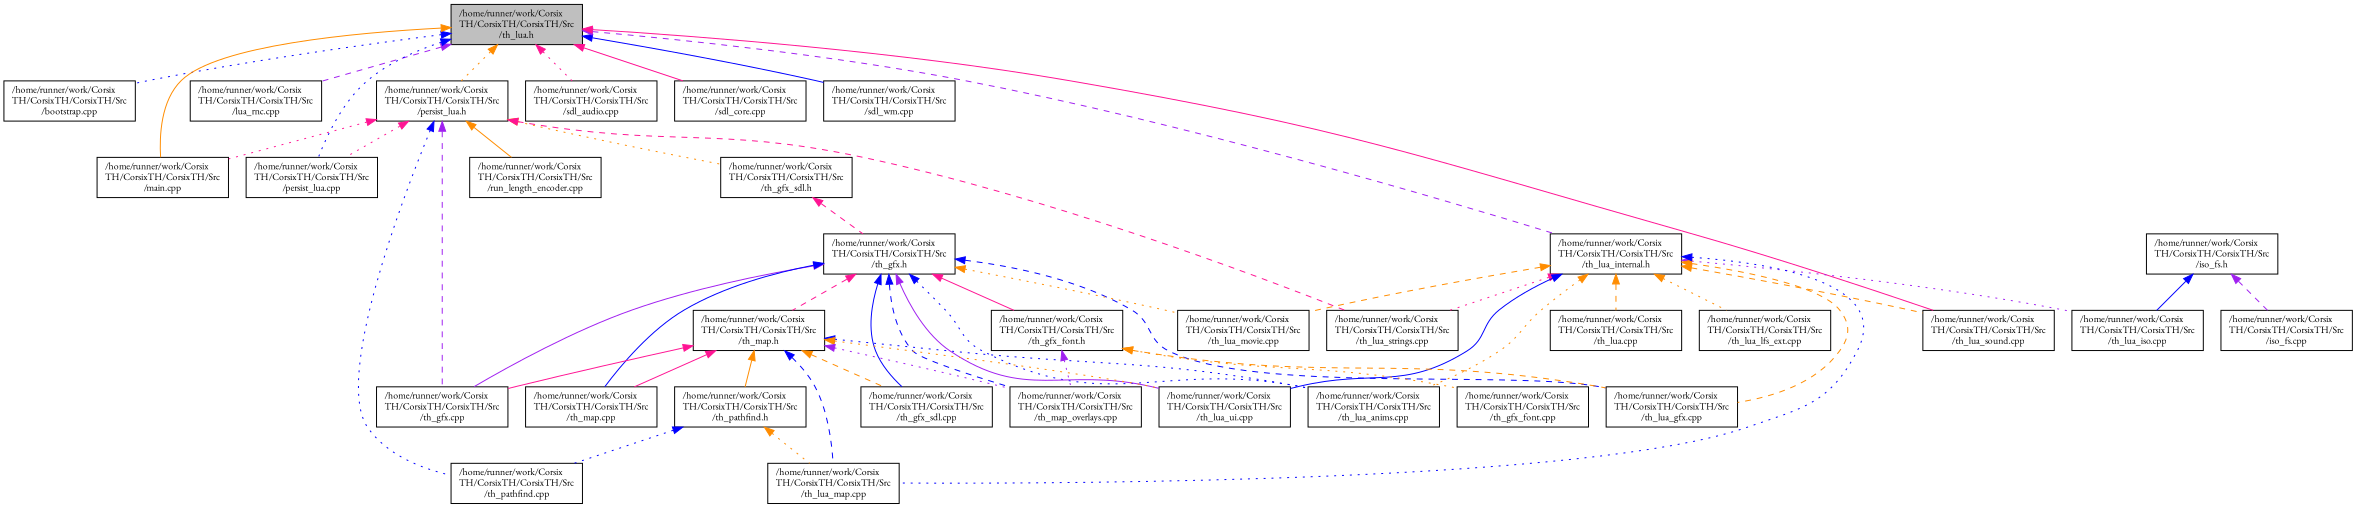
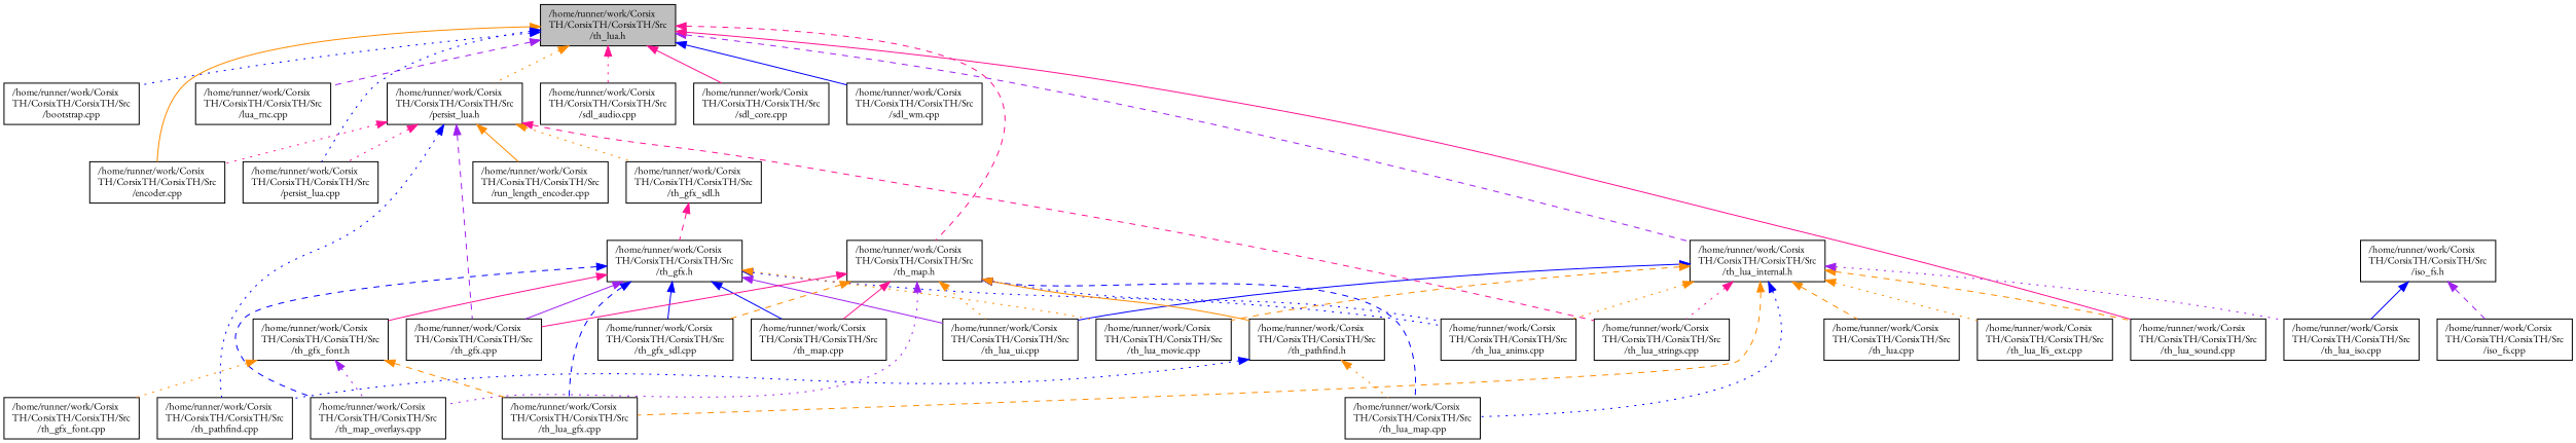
  digraph {
    fontname="EB Garamond"
    node [color=black fillcolor=white fontname="EB Garamond" fontsize=10 shape=record style=filled]
    edge [color=darkorange dir=back fontname="EB Garamond" fontsize=10 labelfontname=Helvetica labelfontsize=10 style=dotted]
    n1 [fillcolor=grey75 fontcolor=black height=0.2 label="/home/runner/work/Corsix\lTH/CorsixTH/CorsixTH/Src\l/th_lua.h" width=0.4]
    n2 [height=0.2 label="/home/runner/work/Corsix\lTH/CorsixTH/CorsixTH/Src\l/bootstrap.cpp" width=0.4]
-   n3 [height=0.2 label="/home/runner/work/Corsix\lTH/CorsixTH/CorsixTH/Src\l/main.cpp" width=0.4]
+   n3 [height=0.2 label="/home/runner/work/Corsix\lTH/CorsixTH/CorsixTH/Src\l/encoder.cpp" width=0.4]
    n4 [height=0.2 label="/home/runner/work/Corsix\lTH/CorsixTH/CorsixTH/Src\l/lua_rnc.cpp" width=0.4]
    n5 [height=0.2 label="/home/runner/work/Corsix\lTH/CorsixTH/CorsixTH/Src\l/persist_lua.h" width=0.4]
    n6 [height=0.2 label="/home/runner/work/Corsix\lTH/CorsixTH/CorsixTH/Src\l/persist_lua.cpp" width=0.4]
    n7 [height=0.2 label="/home/runner/work/Corsix\lTH/CorsixTH/CorsixTH/Src\l/sdl_audio.cpp" width=0.4]
    n8 [height=0.2 label="/home/runner/work/Corsix\lTH/CorsixTH/CorsixTH/Src\l/sdl_core.cpp" width=0.4]
    n9 [height=0.2 label="/home/runner/work/Corsix\lTH/CorsixTH/CorsixTH/Src\l/sdl_wm.cpp" width=0.4]
    n10 [height=0.2 label="/home/runner/work/Corsix\lTH/CorsixTH/CorsixTH/Src\l/th_lua_internal.h" width=0.4]
    n11 [height=0.2 label="/home/runner/work/Corsix\lTH/CorsixTH/CorsixTH/Src\l/th_lua_sound.cpp" width=0.4]
    n12 [height=0.2 label="/home/runner/work/Corsix\lTH/CorsixTH/CorsixTH/Src\l/iso_fs.h" width=0.4]
    n13 [height=0.2 label="/home/runner/work/Corsix\lTH/CorsixTH/CorsixTH/Src\l/iso_fs.cpp" width=0.4]
    n14 [height=0.2 label="/home/runner/work/Corsix\lTH/CorsixTH/CorsixTH/Src\l/th_lua_iso.cpp" width=0.4]
    n15 [height=0.2 label="/home/runner/work/Corsix\lTH/CorsixTH/CorsixTH/Src\l/run_length_encoder.cpp" width=0.4]
    n16 [height=0.2 label="/home/runner/work/Corsix\lTH/CorsixTH/CorsixTH/Src\l/th_gfx_sdl.h" width=0.4]
    n17 [height=0.2 label="/home/runner/work/Corsix\lTH/CorsixTH/CorsixTH/Src\l/th_gfx.cpp" width=0.4]
    n18 [height=0.2 label="/home/runner/work/Corsix\lTH/CorsixTH/CorsixTH/Src\l/th_pathfind.cpp" width=0.4]
    n19 [height=0.2 label="/home/runner/work/Corsix\lTH/CorsixTH/CorsixTH/Src\l/th_lua_strings.cpp" width=0.4]
    n20 [height=0.2 label="/home/runner/work/Corsix\lTH/CorsixTH/CorsixTH/Src\l/th_lua_anims.cpp" width=0.4]
    n21 [height=0.2 label="/home/runner/work/Corsix\lTH/CorsixTH/CorsixTH/Src\l/th_lua_ui.cpp" width=0.4]
    n22 [height=0.2 label="/home/runner/work/Corsix\lTH/CorsixTH/CorsixTH/Src\l/th_lua_gfx.cpp" width=0.4]
    n23 [height=0.2 label="/home/runner/work/Corsix\lTH/CorsixTH/CorsixTH/Src\l/th_lua_movie.cpp" width=0.4]
    n24 [height=0.2 label="/home/runner/work/Corsix\lTH/CorsixTH/CorsixTH/Src\l/th_lua_map.cpp" width=0.4]
    n25 [height=0.2 label="/home/runner/work/Corsix\lTH/CorsixTH/CorsixTH/Src\l/th_lua.cpp" width=0.4]
    n26 [height=0.2 label="/home/runner/work/Corsix\lTH/CorsixTH/CorsixTH/Src\l/th_lua_lfs_ext.cpp" width=0.4]
    n27 [height=0.2 label="/home/runner/work/Corsix\lTH/CorsixTH/CorsixTH/Src\l/th_gfx.h" width=0.4]
    n28 [height=0.2 label="/home/runner/work/Corsix\lTH/CorsixTH/CorsixTH/Src\l/th_map.h" width=0.4]
    n29 [height=0.2 label="/home/runner/work/Corsix\lTH/CorsixTH/CorsixTH/Src\l/th_gfx_sdl.cpp" width=0.4]
    n30 [height=0.2 label="/home/runner/work/Corsix\lTH/CorsixTH/CorsixTH/Src\l/th_map.cpp" width=0.4]
    n31 [height=0.2 label="/home/runner/work/Corsix\lTH/CorsixTH/CorsixTH/Src\l/th_map_overlays.cpp" width=0.4]
    n32 [height=0.2 label="/home/runner/work/Corsix\lTH/CorsixTH/CorsixTH/Src\l/th_gfx_font.h" width=0.4]
    n33 [height=0.2 label="/home/runner/work/Corsix\lTH/CorsixTH/CorsixTH/Src\l/th_pathfind.h" width=0.4]
    n34 [height=0.2 label="/home/runner/work/Corsix\lTH/CorsixTH/CorsixTH/Src\l/th_gfx_font.cpp" width=0.4]
    n1 -> n2 [color=blue]
    n1 -> n3 [style=solid]
    n1 -> n4 [color=purple style=dashed]
    n1 -> n5
    n1 -> n6 [color=blue]
    n1 -> n7 [color=deeppink]
    n1 -> n8 [color=deeppink style=solid]
    n1 -> n9 [color=blue style=solid]
    n1 -> n10 [color=purple style=dashed]
    n1 -> n11 [color=deeppink style=solid]
    n5 -> n3 [color=deeppink]
    n5 -> n6 [color=deeppink]
    n5 -> n15 [style=solid]
    n5 -> n16
    n5 -> n17 [color=purple style=dashed]
    n5 -> n18 [color=blue]
    n5 -> n19 [color=deeppink style=dashed]
    n10 -> n11 [style=dashed]
    n10 -> n14 [color=purple]
    n10 -> n19 [color=deeppink]
    n10 -> n20
    n10 -> n21 [color=blue style=solid]
    n10 -> n22 [style=dashed]
    n10 -> n23 [style=dashed]
    n10 -> n24 [color=blue]
    n10 -> n25 [style=dashed]
    n10 -> n26
    n12 -> n13 [color=purple style=dashed]
    n12 -> n14 [color=blue style=solid]
    n16 -> n27 [color=deeppink style=dashed]
    n27 -> n17 [color=purple style=solid]
    n27 -> n20 [color=blue]
    n27 -> n21 [color=purple style=solid]
    n27 -> n22 [color=blue style=dashed]
    n27 -> n23
-   n27 -> n28 [color=deeppink style=dashed]
+   n1 -> n28 [color=deeppink style=dashed]
    n27 -> n29 [color=blue style=solid]
    n27 -> n30 [color=blue style=solid]
    n27 -> n31 [color=blue style=dashed]
    n27 -> n32 [color=deeppink style=solid]
    n28 -> n17 [color=deeppink style=solid]
    n28 -> n20 [color=blue]
    n28 -> n21
    n28 -> n24 [color=blue style=dashed]
    n28 -> n29 [style=dashed]
    n28 -> n30 [color=deeppink style=solid]
    n28 -> n31 [color=purple]
    n28 -> n33 [style=solid]
    n32 -> n22 [style=dashed]
    n32 -> n31 [color=purple]
    n32 -> n34
    n33 -> n18 [color=blue]
    n33 -> n24
  }
